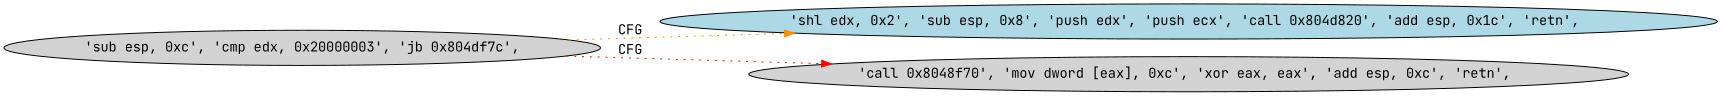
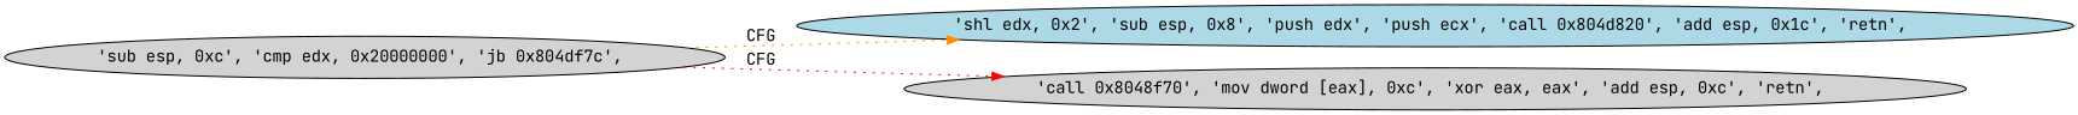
  digraph {
    rankdir=LR
    fontname="JetBrains Mono"
    node [style=filled fillcolor=lightgrey fontname="JetBrains Mono"]
    edge [style=dotted fontname="JetBrains Mono"]
-   n1 [label="'sub esp, 0xc', 'cmp edx, 0x20000003', 'jb 0x804df7c',"]
+   n1 [label="'sub esp, 0xc', 'cmp edx, 0x20000000', 'jb 0x804df7c', "]
    n2 [label="'shl edx, 0x2', 'sub esp, 0x8', 'push edx', 'push ecx', 'call 0x804d820', 'add esp, 0x1c', 'retn', " fillcolor=lightblue]
    n3 [label="'call 0x8048f70', 'mov dword [eax], 0xc', 'xor eax, eax', 'add esp, 0xc', 'retn', "]
    n1 -> n2 [label=CFG color=darkorange]
    n1 -> n3 [label=CFG color=red]
  }
